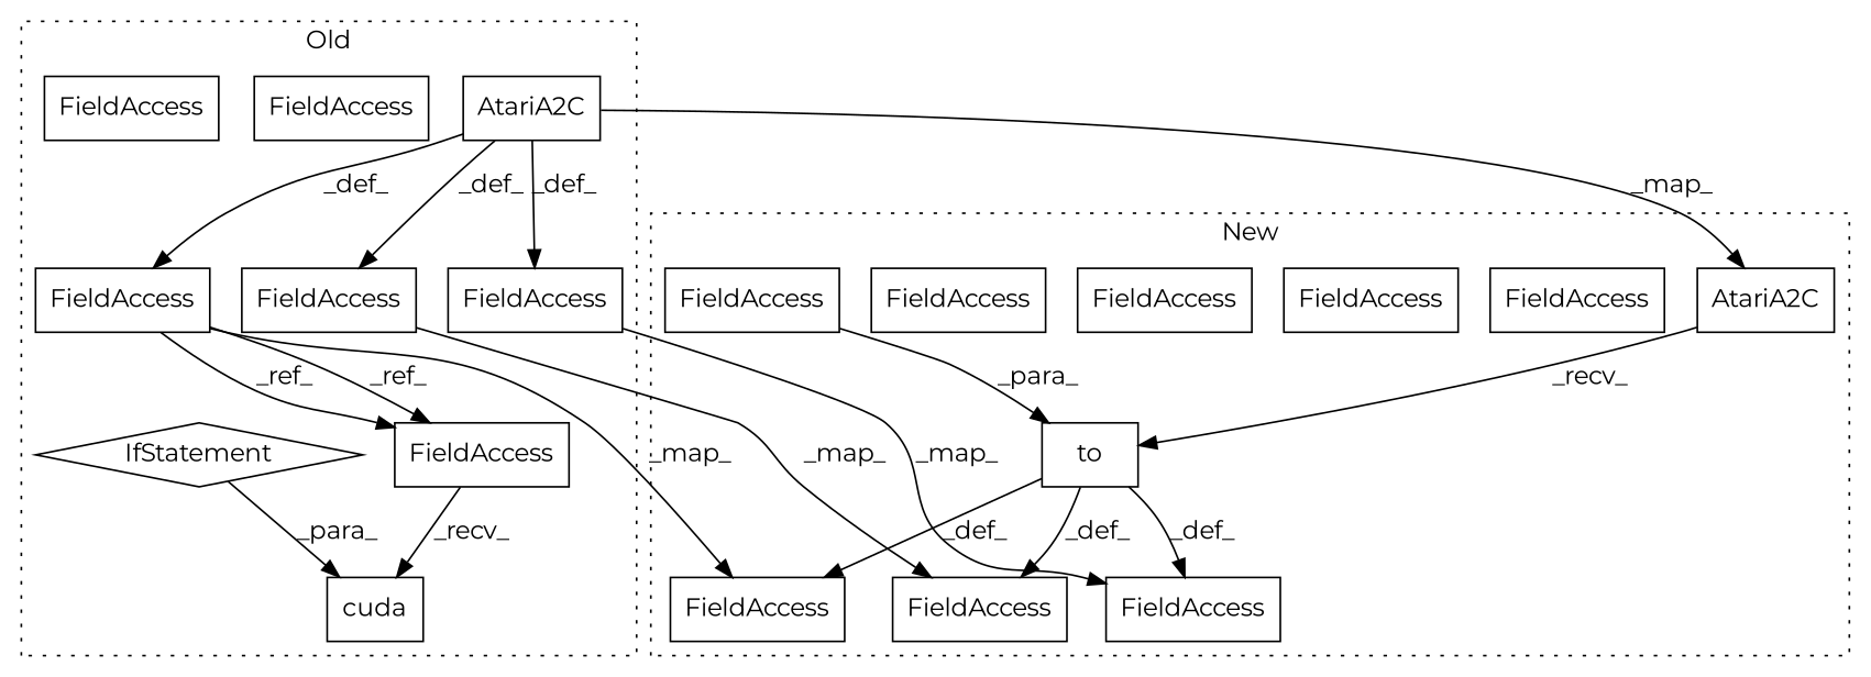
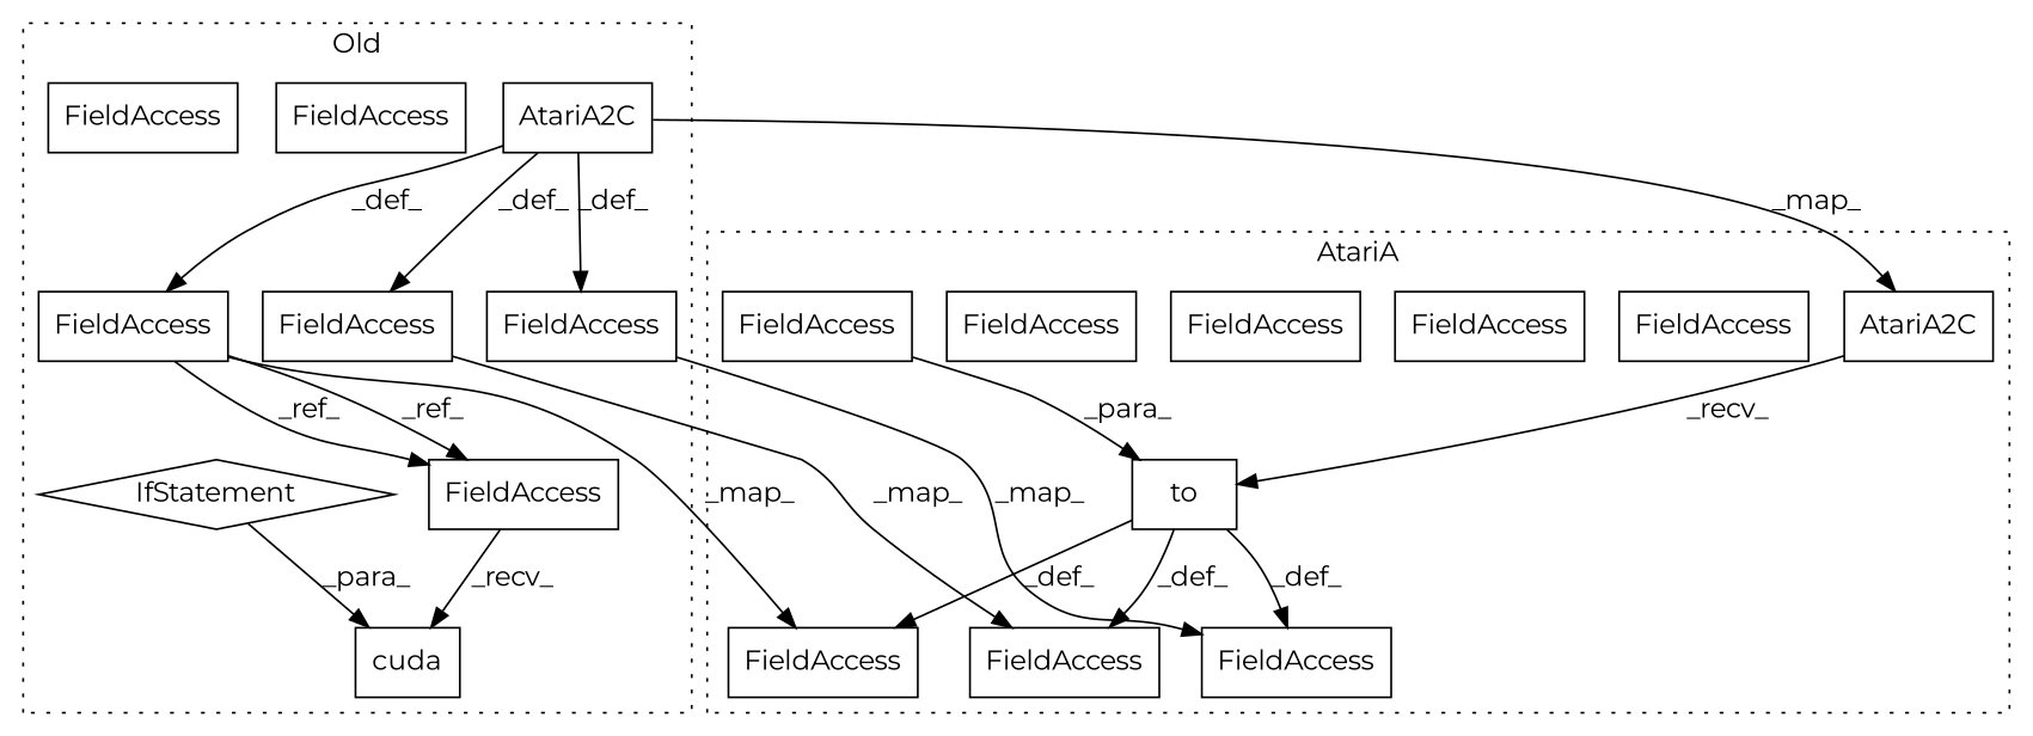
  digraph {
    fontname=Montserrat
    node [a=22 fontname=Montserrat l=6 s=4280 shape=box]
    edge [fontname=Montserrat]
    n1 [a=32 l="9,1" label=AtariA2C s="4183,4246"]
    n2 [a=32 label=cuda s=4284]
    n3 [a=25 l="4,2" label=IfStatement s="4255,4268" shape=diamond]
    n4 [l=3 label=FieldAccess]
    n5 [l=18 label=FieldAccess s=5851]
    n6 [l=9 label=FieldAccess s=4475]
    n7 [l=3 label=FieldAccess s=4179]
    n8 [l=4 label=FieldAccess s=4367]
    n9 [l=3 label=FieldAccess]
    n10 [a=32 l="9,1" label=AtariA2C s="3956,4019"]
    n11 [a=32 l="3,1" label=to s="4021,4030"]
    n12 [label=FieldAccess s=5161]
    n13 [label=FieldAccess s=4024]
    n14 [label=FieldAccess s=5096]
    n15 [label=FieldAccess s=5033]
    n16 [l=18 label=FieldAccess s=5407]
    n17 [l=9 label=FieldAccess s=4205]
    n18 [l=3 label=FieldAccess s=3952]
    n19 [label=FieldAccess s=4024]
    subgraph cluster_1 {
      label=Old
      style=dotted
      n1
      n2
      n3
      n4
      n5
      n6
      n7
      n8
      n9
    }
    subgraph cluster_2 {
-     label=New
+     label=AtariA
      style=dotted
      n10
      n11
      n12
      n13
      n14
      n15
      n16
      n17
      n18
      n19
    }
    n1 -> n5 [label=_def_]
    n1 -> n6 [label=_def_]
    n1 -> n7 [label=_def_]
    n1 -> n10 [label=_map_]
    n3 -> n2 [label=_para_]
    n5 -> n16 [label=_map_]
    n6 -> n17 [label=_map_]
    n7 -> n9 [label=_ref_]
    n7 -> n9 [label=_ref_]
    n7 -> n18 [label=_map_]
    n9 -> n2 [label=_recv_]
    n10 -> n11 [label=_recv_]
    n11 -> n16 [label=_def_]
    n11 -> n17 [label=_def_]
    n11 -> n18 [label=_def_]
    n19 -> n11 [label=_para_]
  }
